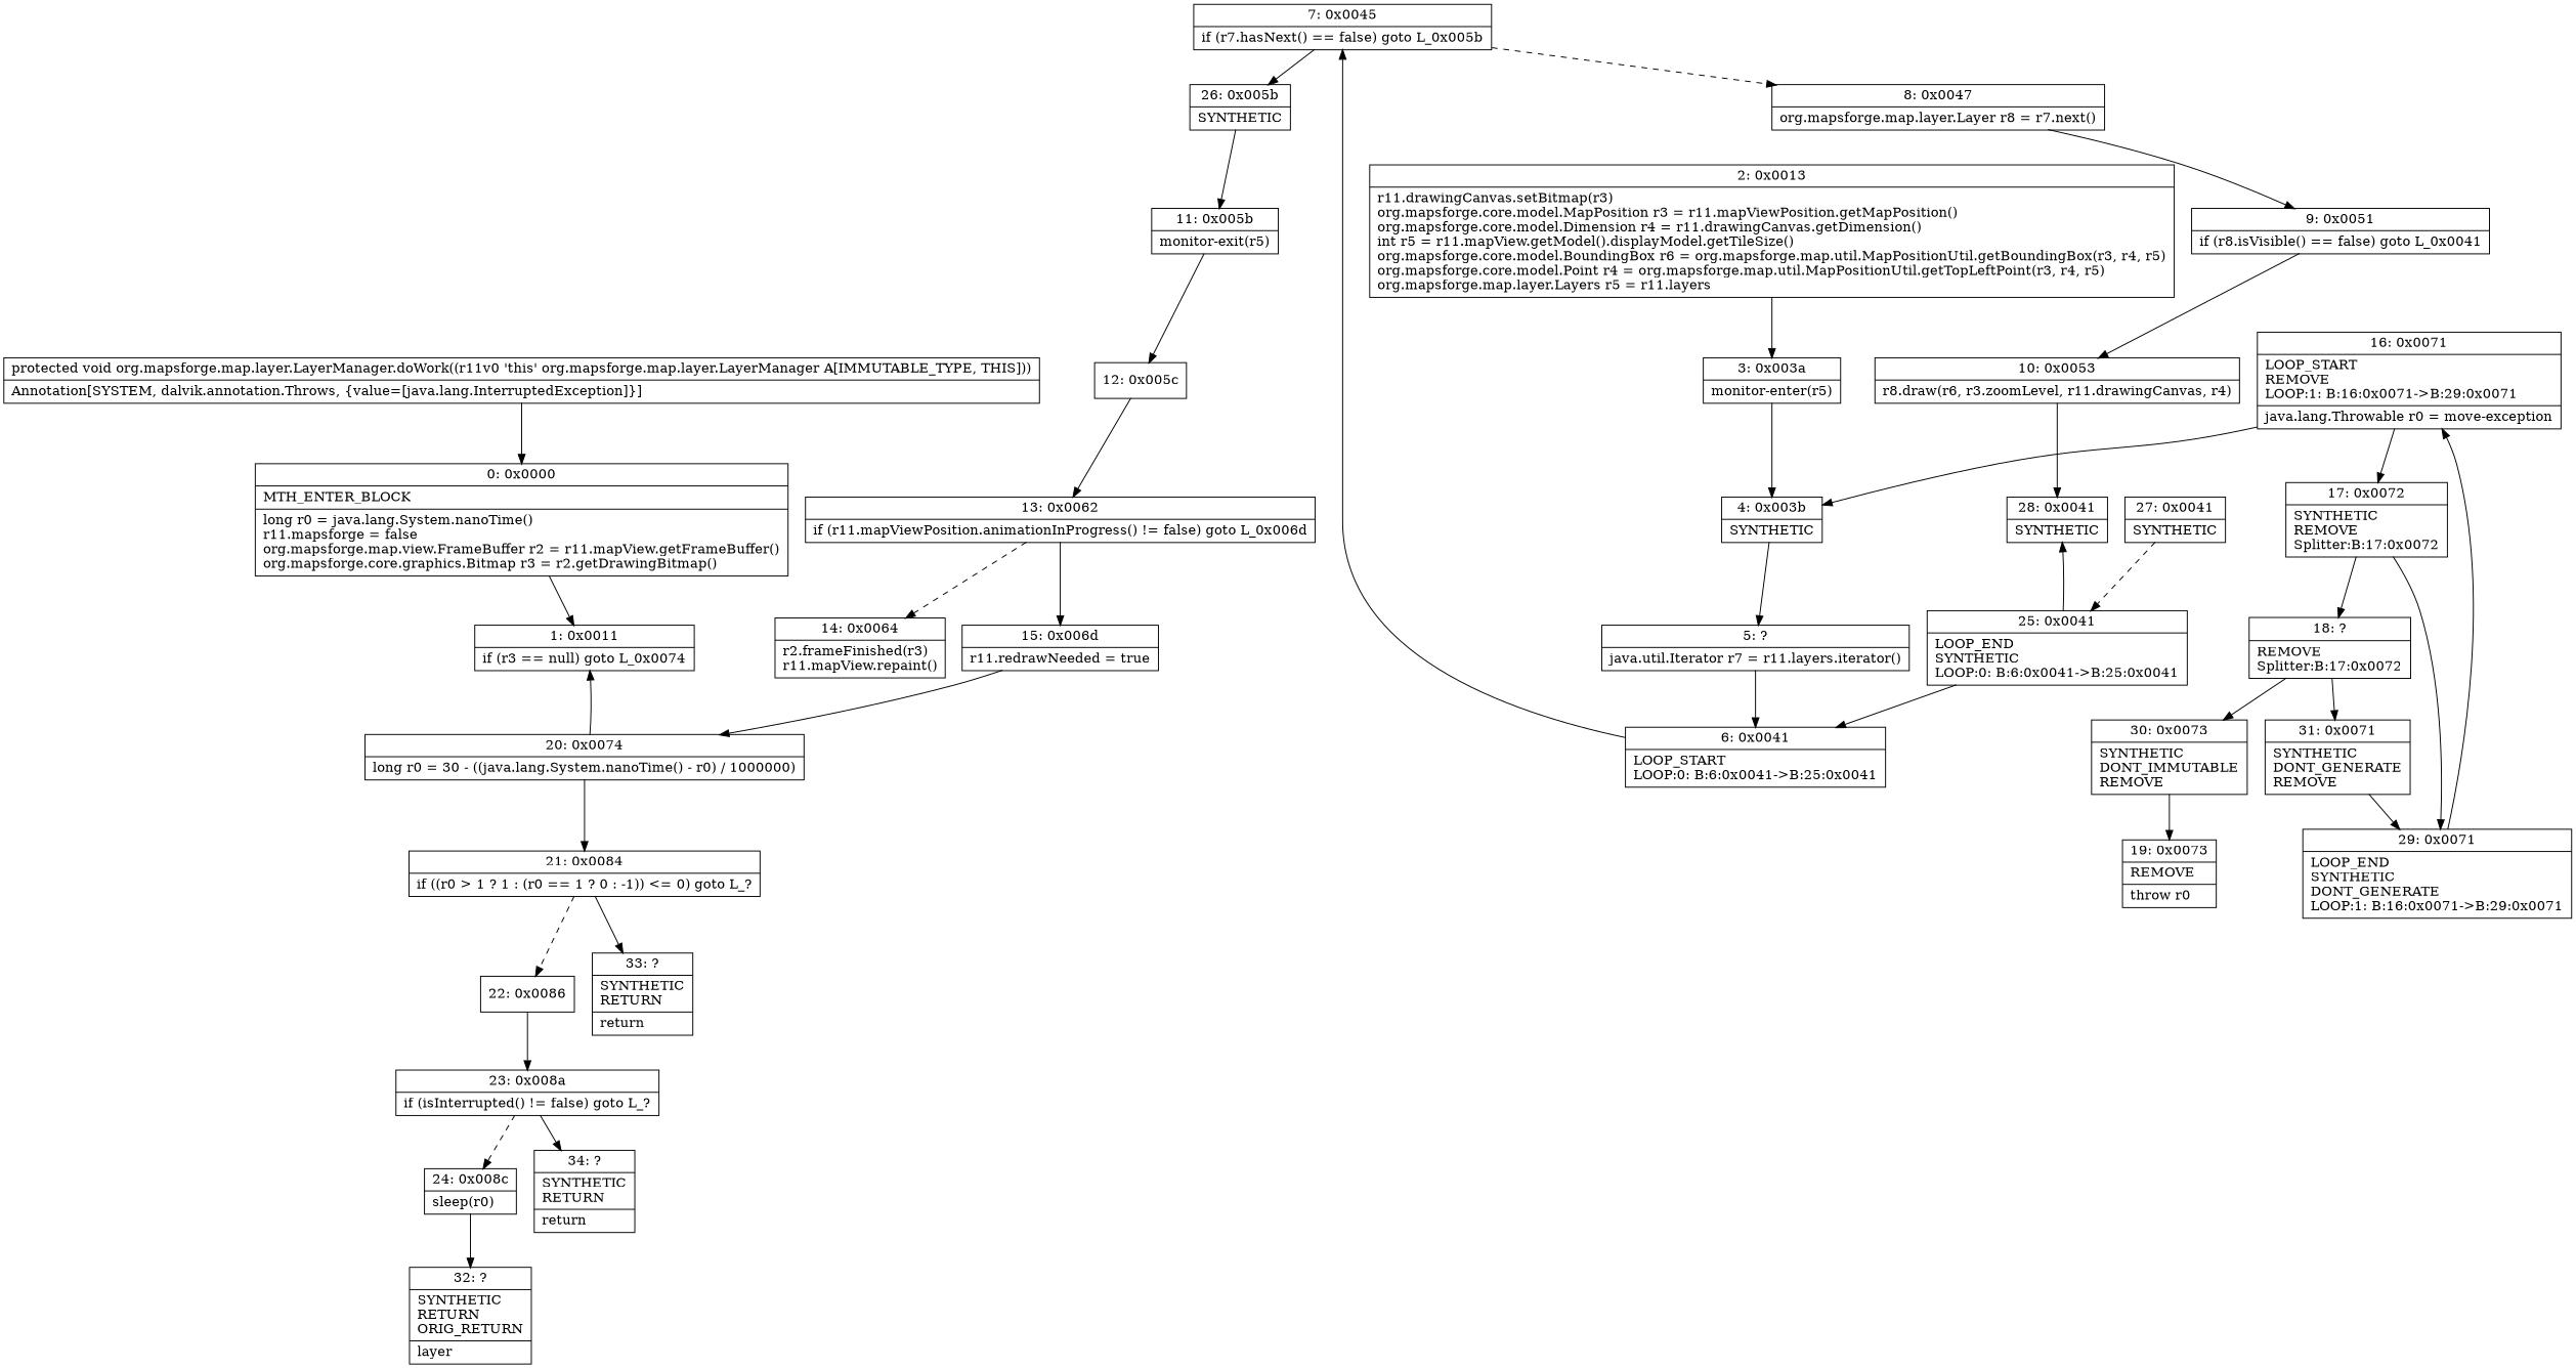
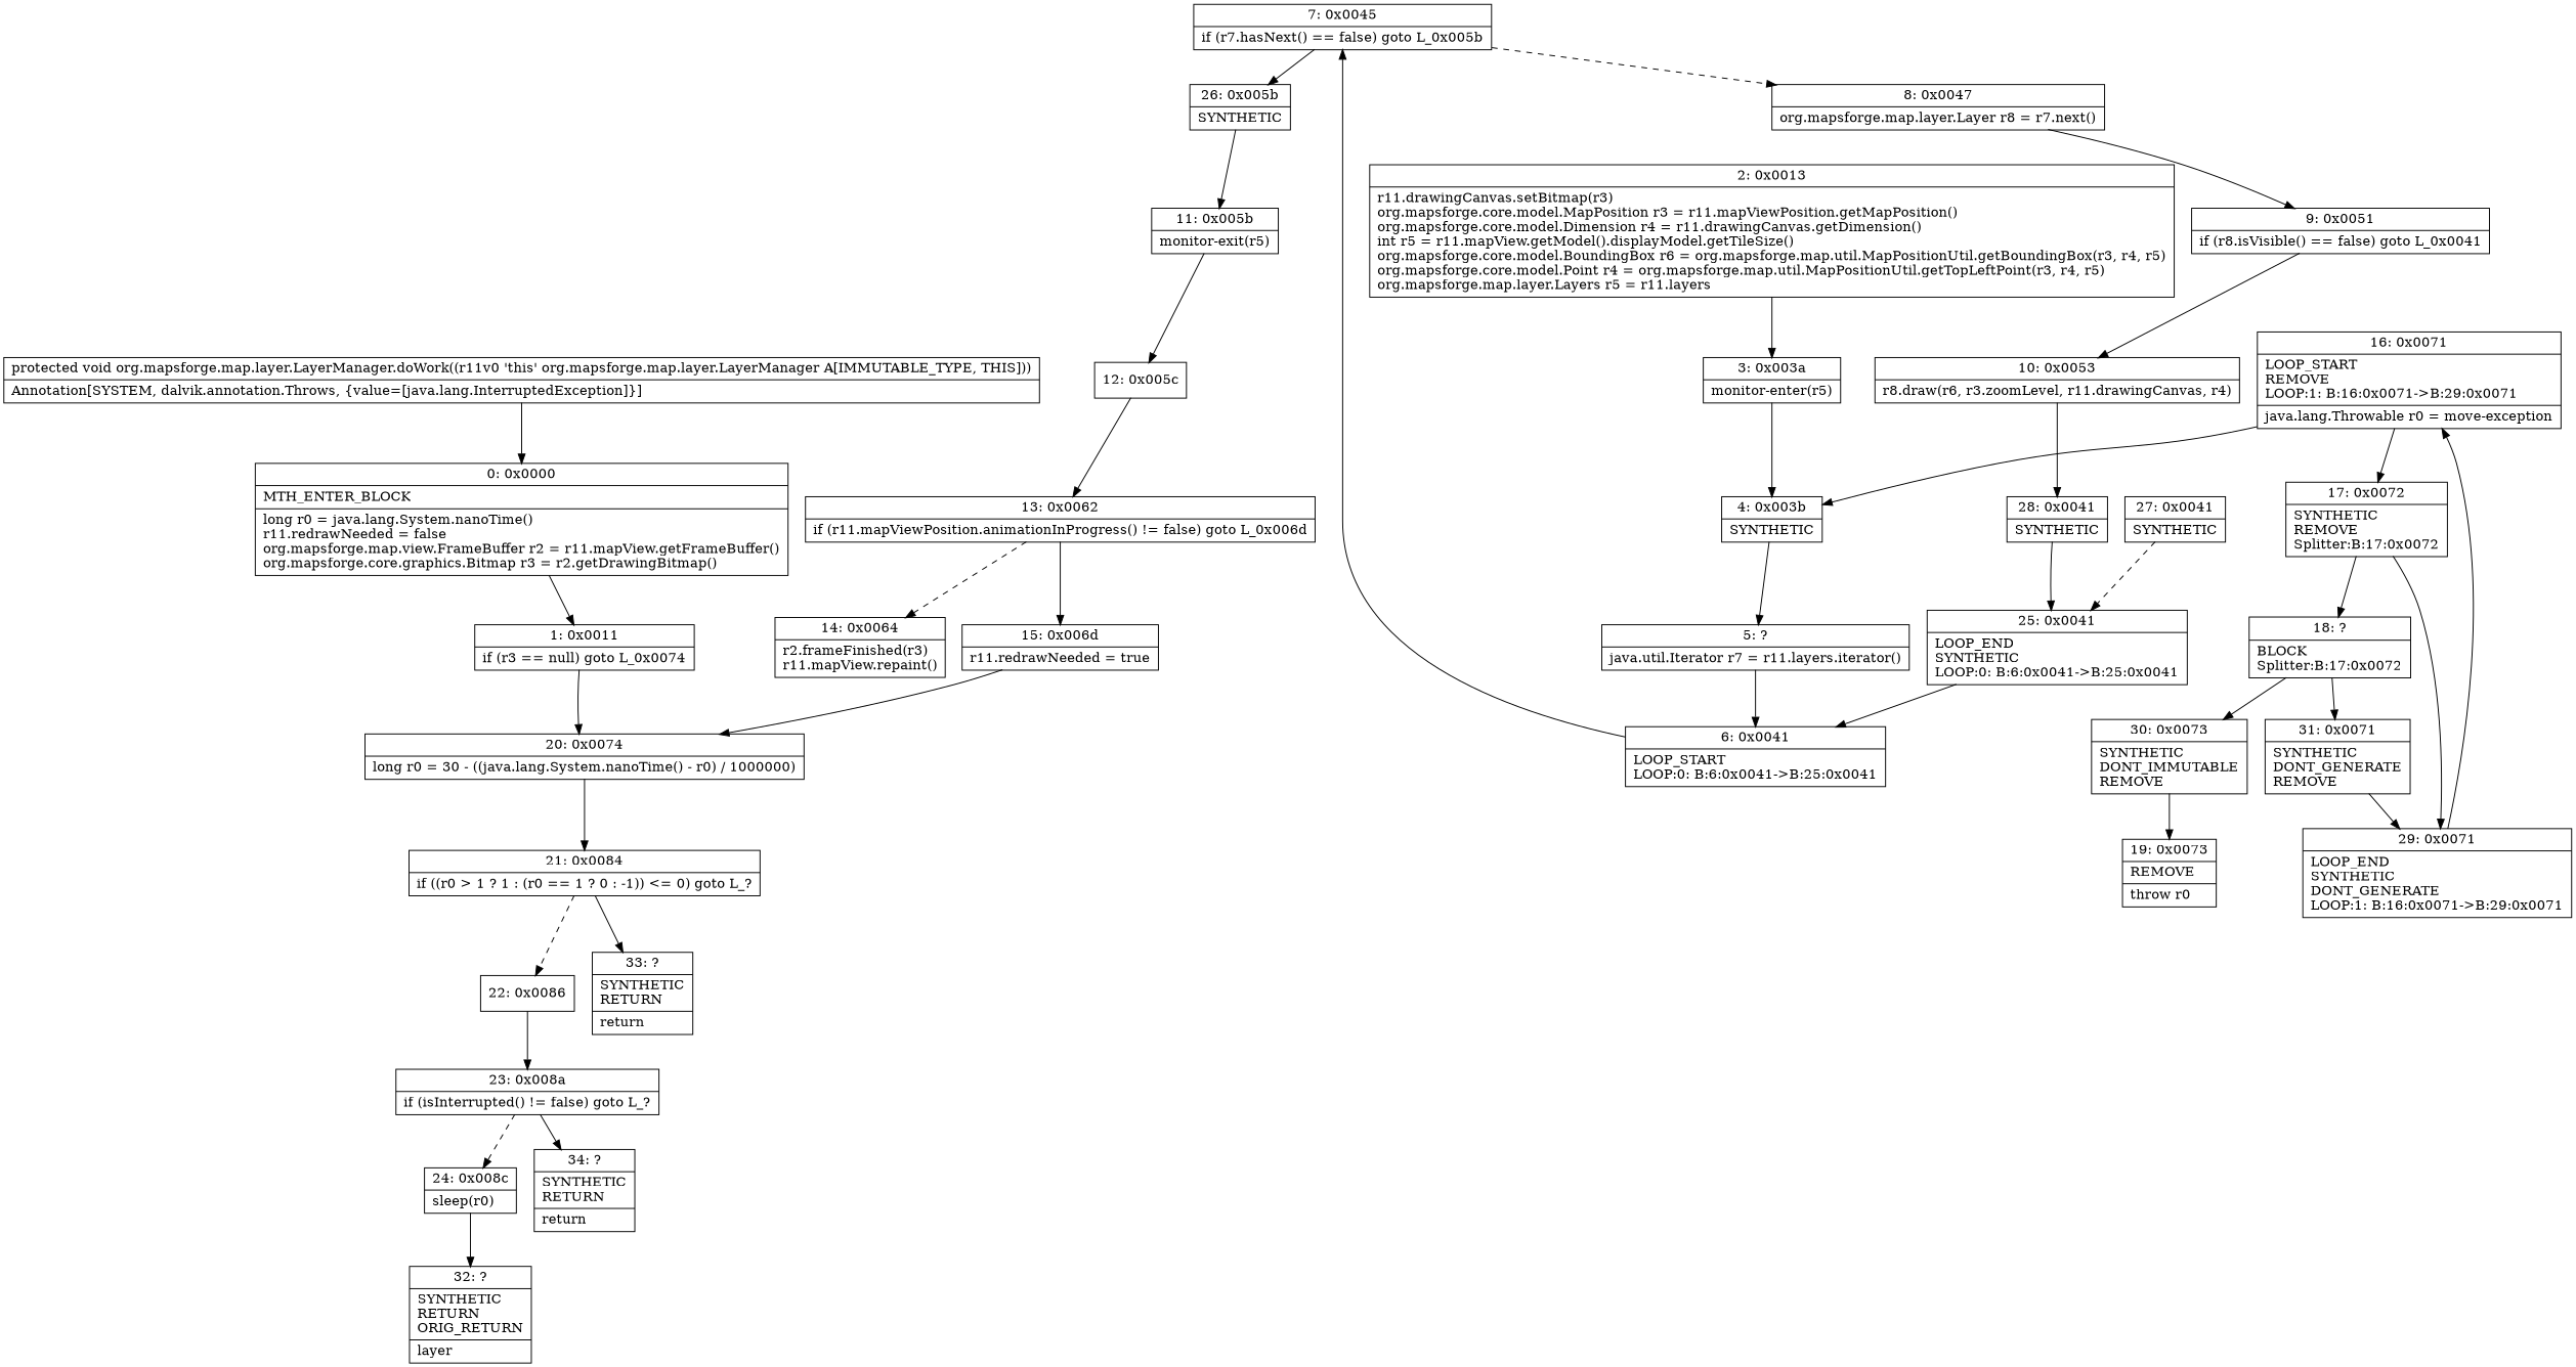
  digraph {
    node [shape=record]
-   n1 [label="{0\:\ 0x0000|MTH_ENTER_BLOCK\l|long r0 = java.lang.System.nanoTime()\lr11.mapsforge = false\lorg.mapsforge.map.view.FrameBuffer r2 = r11.mapView.getFrameBuffer()\lorg.mapsforge.core.graphics.Bitmap r3 = r2.getDrawingBitmap()\l}"]
+   n1 [label="{0\:\ 0x0000|MTH_ENTER_BLOCK\l|long r0 = java.lang.System.nanoTime()\lr11.redrawNeeded = false\lorg.mapsforge.map.view.FrameBuffer r2 = r11.mapView.getFrameBuffer()\lorg.mapsforge.core.graphics.Bitmap r3 = r2.getDrawingBitmap()\l}"]
    n2 [label="{1\:\ 0x0011|if (r3 == null) goto L_0x0074\l}"]
    n3 [label="{20\:\ 0x0074|long r0 = 30 \- ((java.lang.System.nanoTime() \- r0) \/ 1000000)\l}"]
    n4 [label="{2\:\ 0x0013|r11.drawingCanvas.setBitmap(r3)\lorg.mapsforge.core.model.MapPosition r3 = r11.mapViewPosition.getMapPosition()\lorg.mapsforge.core.model.Dimension r4 = r11.drawingCanvas.getDimension()\lint r5 = r11.mapView.getModel().displayModel.getTileSize()\lorg.mapsforge.core.model.BoundingBox r6 = org.mapsforge.map.util.MapPositionUtil.getBoundingBox(r3, r4, r5)\lorg.mapsforge.core.model.Point r4 = org.mapsforge.map.util.MapPositionUtil.getTopLeftPoint(r3, r4, r5)\lorg.mapsforge.map.layer.Layers r5 = r11.layers\l}"]
    n5 [label="{3\:\ 0x003a|monitor\-enter(r5)\l}"]
    n6 [label="{21\:\ 0x0084|if ((r0 \> 1 ? 1 : (r0 == 1 ? 0 : \-1)) \<= 0) goto L_?\l}"]
    n7 [label="{4\:\ 0x003b|SYNTHETIC\l}"]
    n8 [label="{5\:\ ?|java.util.Iterator r7 = r11.layers.iterator()\l}"]
    n9 [label="{6\:\ 0x0041|LOOP_START\lLOOP:0: B:6:0x0041\-\>B:25:0x0041\l}"]
    n10 [label="{16\:\ 0x0071|LOOP_START\lREMOVE\lLOOP:1: B:16:0x0071\-\>B:29:0x0071\l|java.lang.Throwable r0 = move\-exception\l}"]
    n11 [label="{17\:\ 0x0072|SYNTHETIC\lREMOVE\lSplitter:B:17:0x0072\l}"]
    n12 [label="{7\:\ 0x0045|if (r7.hasNext() == false) goto L_0x005b\l}"]
    n13 [label="{8\:\ 0x0047|org.mapsforge.map.layer.Layer r8 = r7.next()\l}"]
    n14 [label="{26\:\ 0x005b|SYNTHETIC\l}"]
    n15 [label="{9\:\ 0x0051|if (r8.isVisible() == false) goto L_0x0041\l}"]
    n16 [label="{11\:\ 0x005b|monitor\-exit(r5)\l}"]
    n17 [label="{10\:\ 0x0053|r8.draw(r6, r3.zoomLevel, r11.drawingCanvas, r4)\l}"]
    n18 [label="{28\:\ 0x0041|SYNTHETIC\l}"]
    n19 [label="{27\:\ 0x0041|SYNTHETIC\l}"]
    n20 [label="{25\:\ 0x0041|LOOP_END\lSYNTHETIC\lLOOP:0: B:6:0x0041\-\>B:25:0x0041\l}"]
    n21 [label="{12\:\ 0x005c}"]
    n22 [label="{13\:\ 0x0062|if (r11.mapViewPosition.animationInProgress() != false) goto L_0x006d\l}"]
    n23 [label="{14\:\ 0x0064|r2.frameFinished(r3)\lr11.mapView.repaint()\l}"]
    n24 [label="{15\:\ 0x006d|r11.redrawNeeded = true\l}"]
-   n25 [label="{18\:\ ?|REMOVE\lSplitter:B:17:0x0072\l}"]
+   n25 [label="{18\:\ ?|BLOCK\lSplitter:B:17:0x0072\l}"]
    n26 [label="{29\:\ 0x0071|LOOP_END\lSYNTHETIC\lDONT_GENERATE\lLOOP:1: B:16:0x0071\-\>B:29:0x0071\l}"]
    n27 [label="{30\:\ 0x0073|SYNTHETIC\lDONT_IMMUTABLE\lREMOVE\l}"]
    n28 [label="{31\:\ 0x0071|SYNTHETIC\lDONT_GENERATE\lREMOVE\l}"]
    n29 [label="{19\:\ 0x0073|REMOVE\l|throw r0\l}"]
    n30 [label="{22\:\ 0x0086}"]
    n31 [label="{33\:\ ?|SYNTHETIC\lRETURN\l|return\l}"]
    n32 [label="{23\:\ 0x008a|if (isInterrupted() != false) goto L_?\l}"]
    n33 [label="{24\:\ 0x008c|sleep(r0)\l}"]
    n34 [label="{34\:\ ?|SYNTHETIC\lRETURN\l|return\l}"]
    n35 [label="{32\:\ ?|SYNTHETIC\lRETURN\lORIG_RETURN\l|layer\l}"]
    n36 [label="{protected void org.mapsforge.map.layer.LayerManager.doWork((r11v0 'this' org.mapsforge.map.layer.LayerManager A[IMMUTABLE_TYPE, THIS]))  | Annotation[SYSTEM, dalvik.annotation.Throws, \{value=[java.lang.InterruptedException]\}]\l}"]
    n1 -> n2
-   n3 -> n2
+   n2 -> n3
    n3 -> n6
    n4 -> n5
    n5 -> n7
    n6 -> n30 [style=dashed]
    n6 -> n31
    n7 -> n8
    n8 -> n9
    n9 -> n12
    n10 -> n7
    n10 -> n11
    n11 -> n25
    n11 -> n26
    n12 -> n13 [style=dashed]
    n12 -> n14
    n13 -> n15
    n14 -> n16
    n15 -> n17 [style=solid]
    n16 -> n21
    n17 -> n18
-   n20 -> n18
+   n18 -> n20
    n19 -> n20 [style=dashed]
    n20 -> n9
    n21 -> n22
    n22 -> n23 [style=dashed]
    n22 -> n24
    n24 -> n3
    n25 -> n27
    n25 -> n28
    n26 -> n10
    n27 -> n29
    n28 -> n26
    n30 -> n32
    n32 -> n33 [style=dashed]
    n32 -> n34
    n33 -> n35
    n36 -> n1
  }
